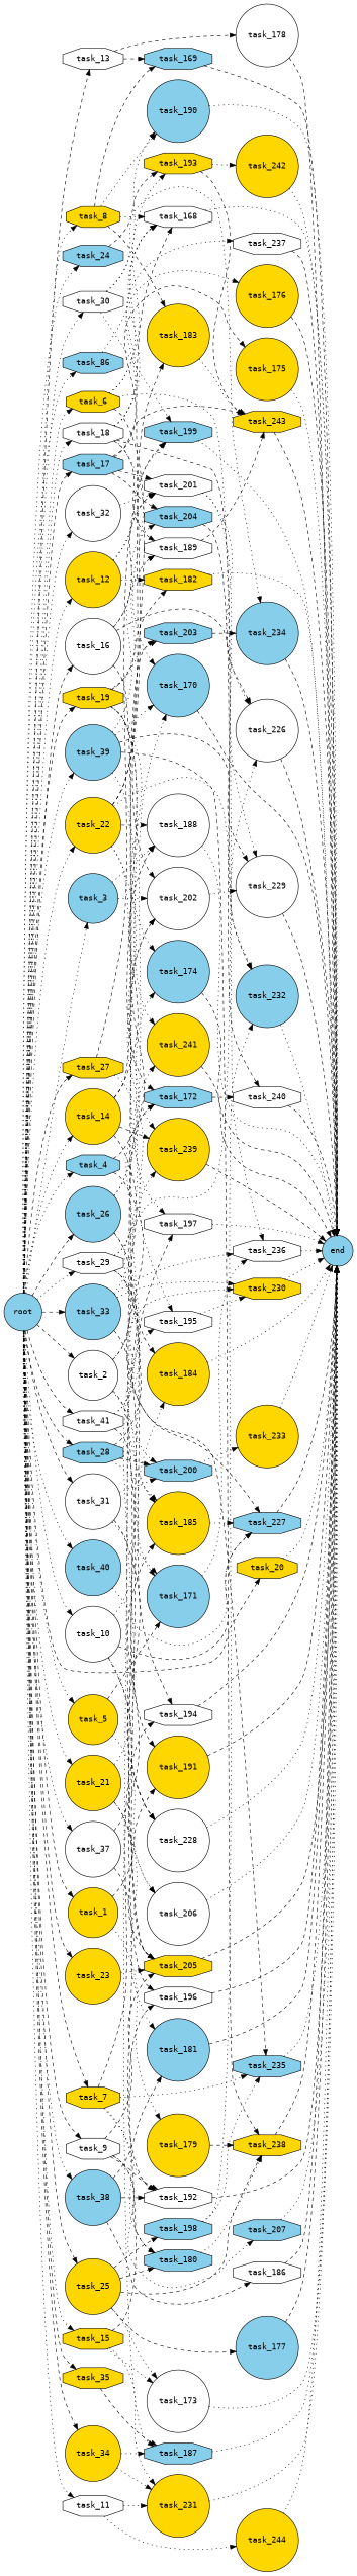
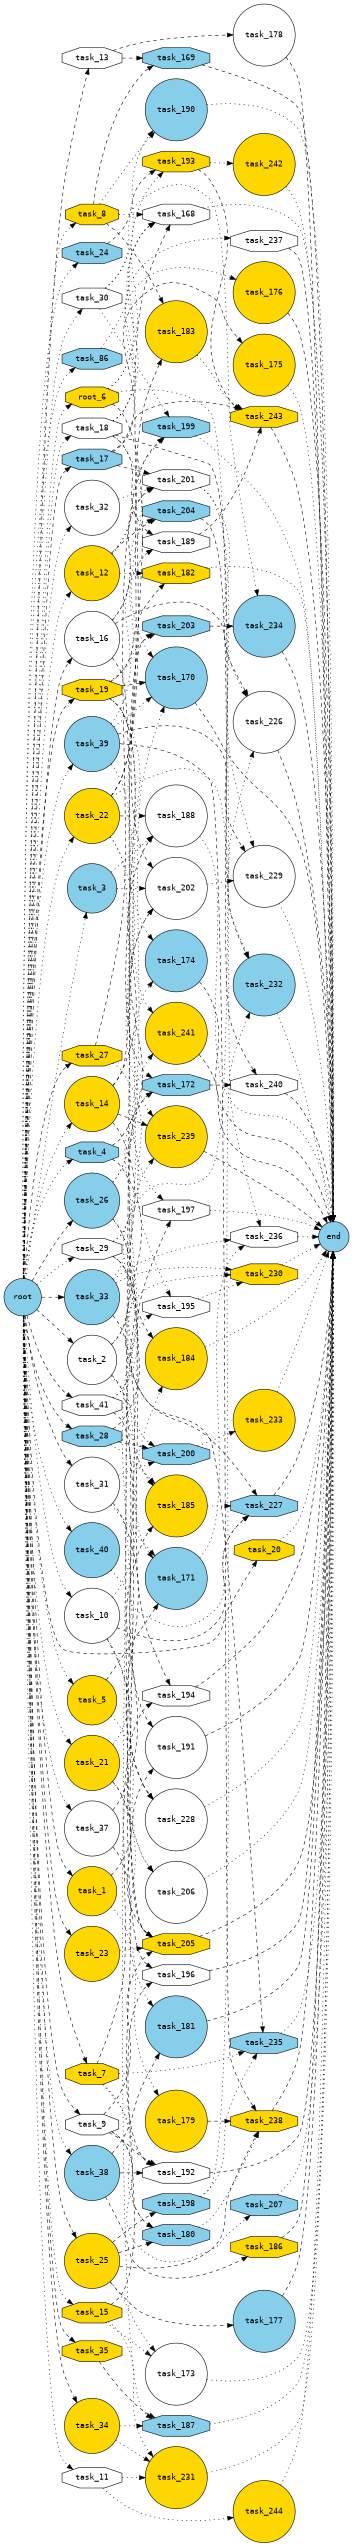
  digraph {
    fontname="DejaVu Sans Mono"
    rankdir=LR
    node [fillcolor=gold fontname="DejaVu Sans Mono" shape=circle style=filled]
    edge [fontname="DejaVu Sans Mono" style=dotted]
    task_199 [fillcolor=skyblue shape=octagon]
    task_12
    task_182 [shape=octagon]
    task_201 [fillcolor=white shape=octagon]
    end [fillcolor=skyblue]
    task_226 [fillcolor=white]
    task_229 [fillcolor=white]
    n8 [fillcolor=skyblue label=task_86 shape=octagon]
    task_168 [fillcolor=white shape=octagon]
    task_19 [shape=octagon]
    task_189 [fillcolor=white shape=octagon]
    task_241
    task_203 [fillcolor=skyblue shape=octagon]
    task_172 [fillcolor=skyblue shape=octagon]
    task_170 [fillcolor=skyblue]
    task_174 [fillcolor=skyblue]
    task_243 [shape=octagon]
    task_234 [fillcolor=skyblue]
    task_240 [fillcolor=white shape=octagon]
    task_180 [fillcolor=skyblue shape=octagon]
    task_238 [shape=octagon]
    task_196 [fillcolor=white shape=octagon]
    root [fillcolor=skyblue]
    task_10 [fillcolor=white]
    task_18 [fillcolor=white shape=octagon]
    task_4 [fillcolor=skyblue shape=octagon]
    task_33 [fillcolor=skyblue]
    task_22
    task_15 [shape=octagon]
    task_5
    task_14
    task_38 [fillcolor=skyblue]
    task_16 [fillcolor=white]
    task_7 [shape=octagon]
    task_27 [shape=octagon]
    task_26 [fillcolor=skyblue]
    task_30 [fillcolor=white shape=octagon]
    task_39 [fillcolor=skyblue]
    task_17 [fillcolor=skyblue shape=octagon]
    task_31 [fillcolor=white]
    task_2 [fillcolor=white]
    task_41 [fillcolor=white shape=octagon]
    task_35 [shape=octagon]
    task_3 [fillcolor=skyblue]
    task_40 [fillcolor=skyblue]
    task_8 [shape=octagon]
    task_29 [fillcolor=white shape=octagon]
    task_21
    task_28 [fillcolor=skyblue shape=octagon]
    task_23
    task_25
-   task_6 [shape=octagon]
+   task_6 [shape=octagon label=root_6]
    task_32 [fillcolor=white]
    task_20 [shape=octagon]
    task_9 [fillcolor=white shape=octagon]
    task_37 [fillcolor=white]
    task_1
    task_34
    task_13 [fillcolor=white shape=octagon]
    task_24 [fillcolor=skyblue shape=octagon]
    task_11 [fillcolor=white shape=octagon]
    task_227 [fillcolor=skyblue shape=octagon]
    task_228 [fillcolor=white]
    task_206 [fillcolor=white]
    task_184
    task_237 [fillcolor=white shape=octagon]
    task_232 [fillcolor=skyblue]
    task_176
    task_235 [fillcolor=skyblue shape=octagon]
    task_202 [fillcolor=white]
    task_230 [shape=octagon]
-   task_191
+   task_191 [fillcolor=white]
    task_236 [fillcolor=white shape=octagon]
    task_183
    task_239
    task_187 [fillcolor=skyblue shape=octagon]
    task_188 [fillcolor=white]
    task_231
    task_173 [fillcolor=white]
    task_171 [fillcolor=skyblue]
    task_192 [fillcolor=white shape=octagon]
    task_181 [fillcolor=skyblue]
-   task_186 [fillcolor=white shape=octagon]
+   task_186 [shape=octagon]
    task_205 [shape=octagon]
    task_204 [fillcolor=skyblue shape=octagon]
    task_194 [fillcolor=white shape=octagon]
    task_195 [fillcolor=white shape=octagon]
    task_185
    task_190 [fillcolor=skyblue]
    task_197 [fillcolor=white shape=octagon]
    task_175
    task_200 [fillcolor=skyblue shape=octagon]
    task_169 [fillcolor=skyblue shape=octagon]
    task_177 [fillcolor=skyblue]
    task_198 [fillcolor=skyblue shape=octagon]
    task_193 [shape=octagon]
    task_207 [fillcolor=skyblue shape=octagon]
    task_179
    task_178 [fillcolor=white]
    task_244
    task_242
    task_233
    task_199 -> end
    task_12 -> task_199
    task_12 -> task_182
    task_12 -> task_201
    task_182 -> end
    task_201 -> task_226
    task_201 -> task_229
    task_226 -> end [style=dashed]
-   task_229 -> end [style=dashed]
+   task_229 -> end
    n8 -> task_168
    task_168 -> end
    task_19 -> task_182 [style=dashed]
    task_19 -> task_189
    task_19 -> task_241
    task_19 -> task_203
    task_19 -> task_172 [style=dashed]
+   task_19 -> task_170 [style=dashed]
    task_19 -> task_174
    task_189 -> task_243 [style=dashed]
    task_241 -> end [style=dashed]
    task_203 -> task_234 [style=dashed]
    task_172 -> task_240 [style=dashed]
    task_170 -> end [style=dashed]
    task_174 -> end [style=dashed]
    task_243 -> end [style=dashed]
    task_234 -> end [style=dashed]
    task_240 -> end [style=dashed]
    task_180 -> task_238
    task_238 -> end [style=dashed]
    task_196 -> end [style=dashed]
    root -> task_12
    root -> n8
    root -> task_19 [style=dashed]
    root -> task_10
    root -> task_18
    root -> task_4
    root -> task_33 [style=dashed]
    root -> task_22
    root -> task_15
    root -> task_5
    root -> task_14
    root -> task_38
    root -> task_16 [style=dashed]
    root -> task_7 [style=dashed]
    root -> task_27 [style=dashed]
    root -> task_26 [style=dashed]
    root -> task_30
    root -> task_39
    root -> task_17 [style=dashed]
    root -> task_31 [style=dashed]
    root -> task_2 [style=dashed]
    root -> task_41 [style=dashed]
    root -> task_35 [style=dashed]
    root -> task_3
    root -> task_40
    root -> task_8
    root -> task_29
    root -> task_21
    root -> task_28 [style=dashed]
    root -> task_23 [style=dashed]
    root -> task_25 [style=dashed]
    root -> task_6
    root -> task_32
    root -> task_20 [style=dashed]
    root -> task_9 [style=dashed]
    root -> task_37
    root -> task_1 [style=dashed]
    root -> task_34 [style=dashed]
    root -> task_13 [style=dashed]
    root -> task_24
    root -> task_11
    task_10 -> task_227 [style=dashed]
    task_10 -> task_228 [style=dashed]
    task_10 -> task_206
    task_10 -> task_184
    task_18 -> task_168
    task_18 -> task_189 [style=dashed]
    task_18 -> task_170
    task_18 -> task_237
    task_18 -> task_232 [style=dashed]
    task_18 -> task_176
    task_4 -> task_235 [style=dashed]
    task_4 -> task_202 [style=dashed]
    task_33 -> task_172
    task_33 -> task_230
    task_33 -> task_191 [style=dashed]
    task_33 -> task_236
    task_22 -> task_168 [style=dashed]
    task_22 -> task_232
    task_22 -> task_183 [style=dashed]
    task_22 -> task_239
    task_22 -> task_187
    task_22 -> task_188 [style=dashed]
    task_15 -> task_196 [style=dashed]
    task_15 -> task_231
    task_15 -> task_173
    task_5 -> task_206
    task_5 -> task_171 [style=dashed]
    task_14 -> task_203 [style=dashed]
    task_14 -> task_184 [style=dashed]
    task_14 -> task_239 [style=dashed]
    task_14 -> task_188 [style=dashed]
    task_38 -> task_192 [style=dashed]
    task_38 -> task_181 [style=dashed]
    task_38 -> task_186 [style=dashed]
    task_16 -> task_201 [style=dashed]
    task_16 -> task_226 [style=dashed]
    task_16 -> task_205 [style=dashed]
    task_16 -> task_204
    task_7 -> task_180
    task_7 -> task_235
    task_7 -> task_192
    task_7 -> task_194 [style=dashed]
    task_27 -> task_199 [style=dashed]
    task_27 -> task_195
    task_26 -> task_170
    task_26 -> task_202
    task_26 -> task_194 [style=dashed]
    task_26 -> task_185
    task_30 -> task_199
    task_30 -> task_234
    task_30 -> task_190
    task_39 -> task_229 [style=dashed]
    task_39 -> task_189
    task_39 -> task_170
    task_39 -> task_238 [style=dashed]
    task_39 -> task_197
    task_17 -> task_201 [style=dashed]
    task_17 -> task_243 [style=dashed]
-   task_17 -> task_204 [style=dashed]
+   task_12 -> task_204 [style=dashed]
    task_17 -> task_175 [style=dashed]
    task_31 -> task_228 [style=dashed]
    task_31 -> task_171
    task_31 -> task_200
    task_2 -> task_172 [style=dashed]
    task_2 -> task_196 [style=dashed]
    task_2 -> task_239
    task_2 -> task_185
    task_41 -> task_226
    task_41 -> task_230
    task_41 -> task_205 [style=dashed]
    task_35 -> task_187 [style=dashed]
    task_3 -> task_202
    task_3 -> task_188
    task_40 -> task_227
    task_8 -> task_168
    task_8 -> task_183 [style=dashed]
    task_8 -> task_190
    task_8 -> task_169 [style=dashed]
    task_29 -> task_241
    task_29 -> task_174
    task_29 -> task_227 [style=dashed]
    task_29 -> task_171
    task_29 -> task_200
    task_21 -> task_181
    task_21 -> task_205 [style=dashed]
    task_21 -> task_195
    task_28 -> task_185
    task_28 -> task_197 [style=dashed]
    task_28 -> task_200 [style=dashed]
    task_23 -> task_205
    task_25 -> task_180 [style=dashed]
    task_25 -> task_238 [style=dashed]
    task_25 -> task_173
    task_25 -> task_177 [style=dashed]
    task_25 -> task_198 [style=dashed]
    task_6 -> task_168
    task_6 -> task_202 [style=dashed]
    task_6 -> task_236
    task_6 -> task_193
    task_32 -> task_201
    task_20 -> end
    task_9 -> task_180 [style=dashed]
    task_9 -> task_192 [style=dashed]
    task_9 -> task_205 [style=dashed]
    task_9 -> task_207
    task_37 -> task_192 [style=dashed]
    task_37 -> task_185 [style=dashed]
    task_1 -> task_191 [style=dashed]
    task_1 -> task_179
    task_34 -> task_187
    task_34 -> task_231
    task_13 -> task_169 [style=dashed]
    task_13 -> task_178 [style=dashed]
    task_24 -> task_193 [style=dashed]
    task_11 -> task_231
    task_11 -> task_244
    task_227 -> end [style=dashed]
    task_228 -> end
    task_206 -> end
    task_184 -> end
    task_237 -> end [style=dashed]
    task_232 -> end
    task_176 -> end [style=dashed]
    task_235 -> end
    task_202 -> task_229
    task_230 -> end
    task_191 -> end [style=dashed]
    task_236 -> end
    task_183 -> task_243
    task_239 -> end [style=dashed]
    task_187 -> end
    task_188 -> end
    task_231 -> end
    task_173 -> end
    task_171 -> task_236
    task_192 -> end [style=dashed]
    task_181 -> end [style=dashed]
    task_186 -> end [style=dashed]
    task_205 -> end [style=dashed]
    task_204 -> task_240 [style=dashed]
    task_194 -> end [style=dashed]
    task_195 -> task_230
    task_185 -> task_227
    task_190 -> end
    task_197 -> end
    task_175 -> end
    task_200 -> task_233
    task_169 -> end [style=dashed]
    task_177 -> end [style=dashed]
    task_198 -> task_232
    task_198 -> task_235
    task_193 -> task_243 [style=dashed]
    task_193 -> task_242
    task_207 -> end
    task_179 -> task_238 [style=dashed]
    task_178 -> end [style=dashed]
    task_244 -> end
    task_242 -> end
    task_233 -> end
  }
